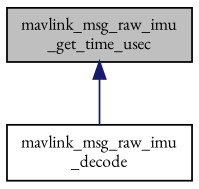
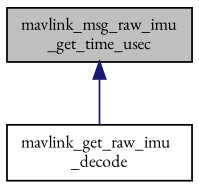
  digraph {
    rankdir=TB
    fontname="EB Garamond"
    node [color=black fontname="EB Garamond" fontsize=10 shape=record style=filled]
    n1 [fillcolor=grey75 fontcolor=black height=0.2 label="mavlink_msg_raw_imu\l_get_time_usec" width=0.4]
-   n2 [fillcolor=white height=0.2 label="mavlink_msg_raw_imu\l_decode" width=0.4]
+   n2 [fillcolor=white height=0.2 label="mavlink_get_raw_imu\l_decode" width=0.4]
    n1 -> n2 [color=midnightblue dir=back fontname="EB Garamond" fontsize=10 labelfontname=Helvetica labelfontsize=10 style=solid]
  }
